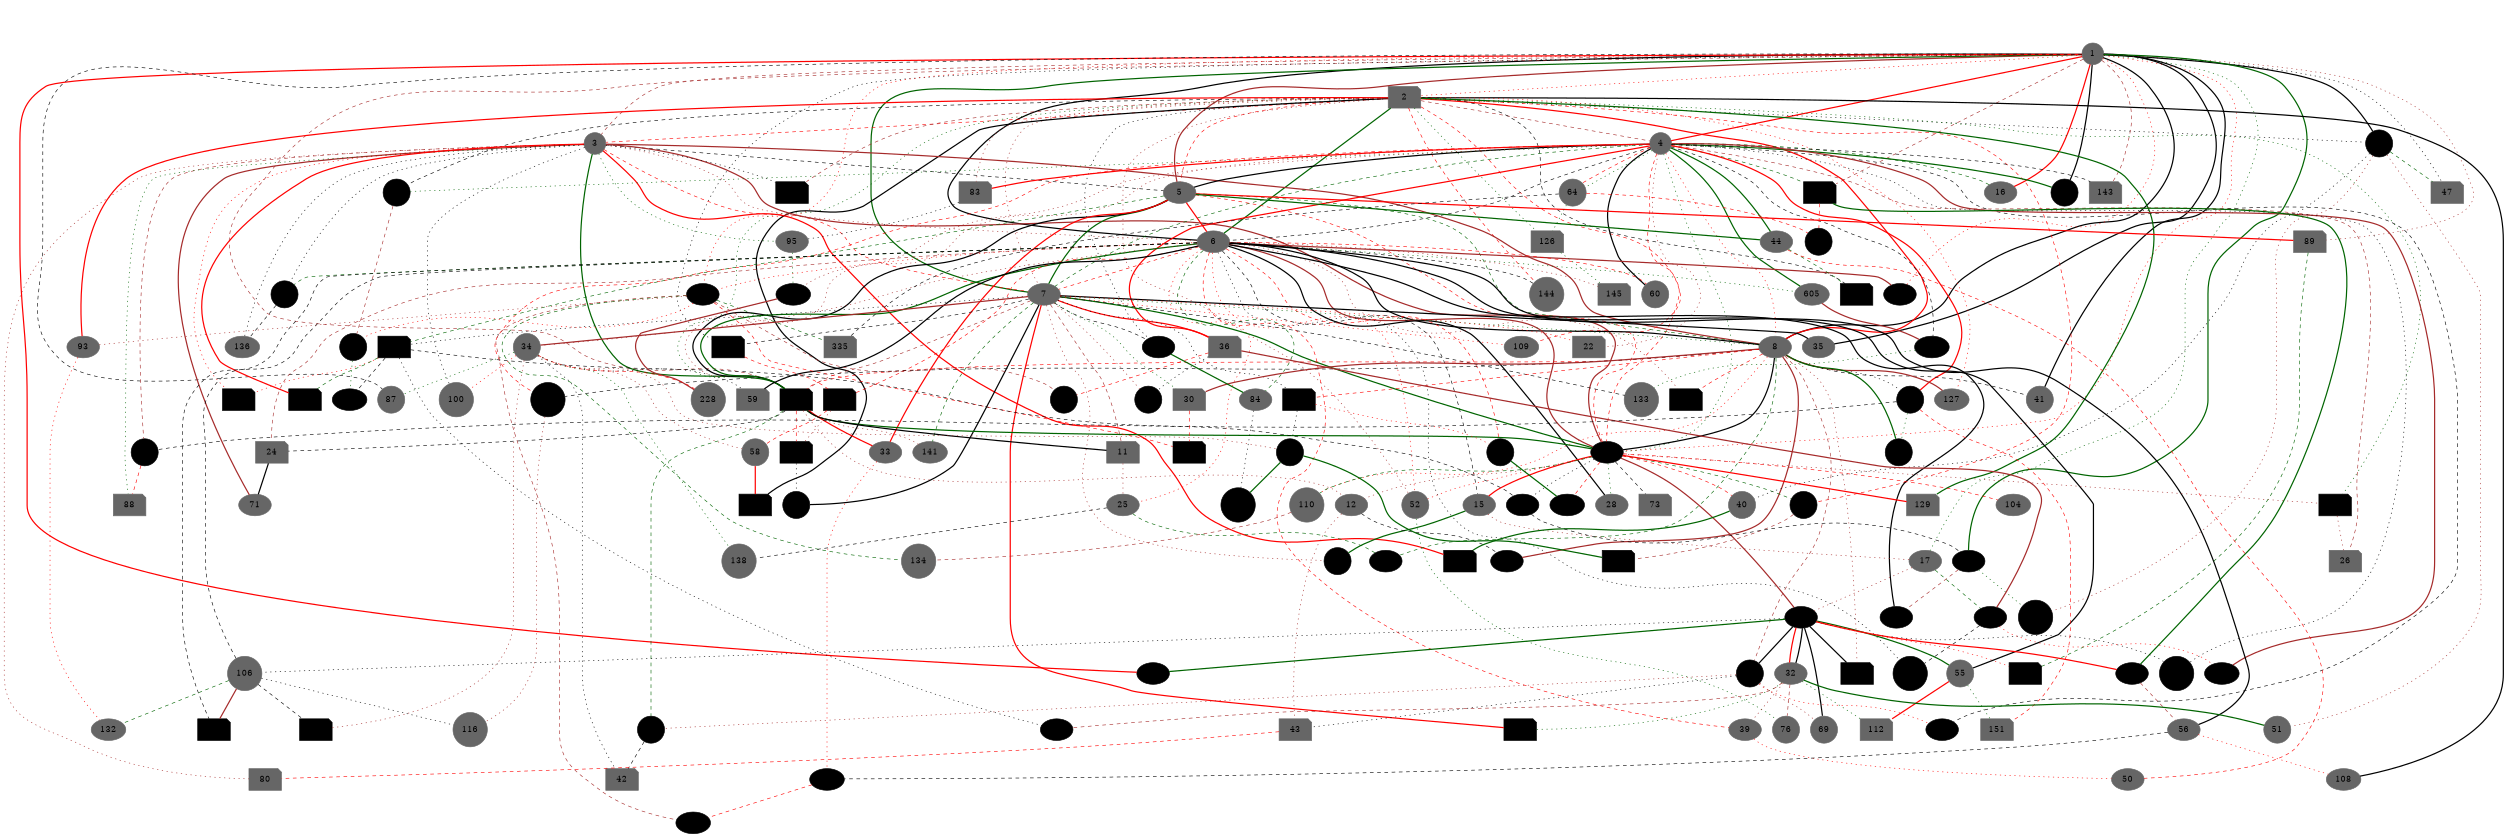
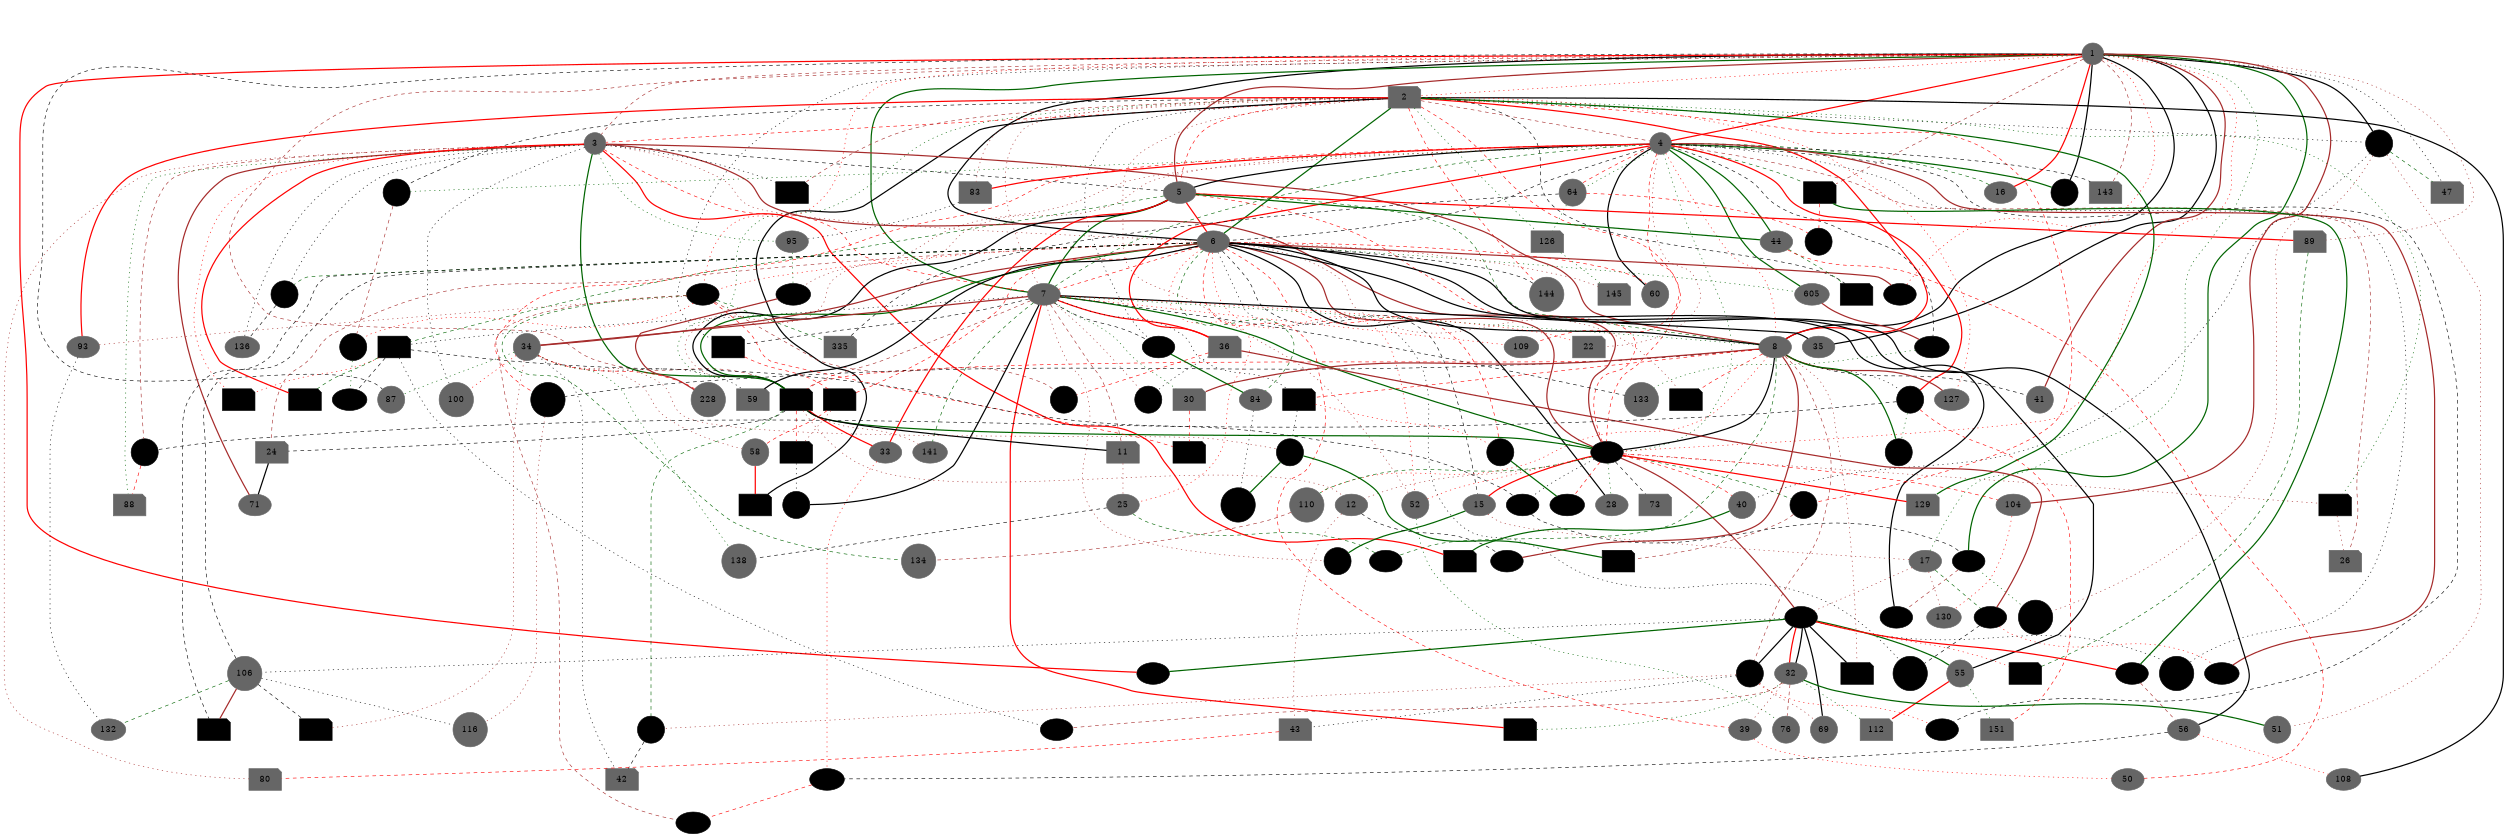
  graph {
    node [color=gray40 shape=ellipse style=filled]
    edge [color=red style=dotted]
    1 [shape=circle]
    2 [shape=note]
    3 [shape=circle]
    4 [shape=circle]
    5
    6
    7
    8
    9 [color=black shape=note]
    10 [color=black]
    16
    17
    18 [color=black shape=note]
    20 [color=black shape=circle]
    27 [color=black shape=note]
    35
    37 [color=black]
    41 [shape=circle]
    47 [shape=note]
    53 [color=black]
    81 [color=black shape=circle]
    87 [shape=circle]
    89 [shape=note]
    96 [color=black]
    99 [color=black]
    104
    143 [shape=note]
    14 [color=black shape=note]
    19 [color=black shape=circle]
    48 [color=black shape=circle]
    52 [shape=circle]
    57 [color=black shape=note]
    61 [color=black shape=note]
    63 [color=black]
    83 [shape=note]
    93
    108
    119 [color=black shape=note]
    126 [shape=note]
    127
    129 [shape=note]
    144 [shape=circle]
    71
    77 [color=black shape=circle]
    80 [shape=note]
    86 [color=black shape=circle]
    88 [shape=note]
    95
    100 [shape=circle]
    115 [color=black shape=note]
    125 [color=black shape=note]
    136
    139 [color=black shape=note]
    22 [shape=note]
    26 [shape=note]
    36 [shape=note]
    38 [color=black shape=circle]
    44
    60 [shape=circle]
    64 [shape=circle]
    90 [color=black]
    101 [color=black shape=circle]
    103 [color=black]
    n64 [label=605]
    107 [color=black]
    109
    111 [color=black]
    114 [color=black shape=circle]
    33
    75 [color=black shape=note]
    15
    24 [shape=note]
    25
    28
    34 [shape=circle]
    39
    46 [color=black shape=note]
    49 [color=black shape=note]
    55 [shape=circle]
    56
    59 [shape=note]
    74 [color=black shape=circle]
    84
    98 [color=black]
    106 [shape=circle]
    124 [color=black shape=circle]
    137 [color=black shape=note]
    145 [shape=note]
    11 [shape=note]
    30 [shape=note]
    62 [color=black shape=note]
    68 [color=black shape=circle]
    78 [color=black shape=circle]
    82 [color=black shape=note]
    85 [color=black shape=circle]
    133 [shape=circle]
    141
    13 [color=black]
    23 [color=black shape=circle]
    92 [color=black]
    94 [color=black shape=circle]
    110 [shape=circle]
    120 [color=black shape=note]
    12
    29 [color=black shape=circle]
    67 [color=black shape=note]
    73 [shape=note]
    21 [color=black]
    40 [shape=circle]
    79 [color=black]
    117 [color=black]
    54 [color=black]
+   130
    31 [color=black]
    70 [color=black shape=circle]
    51 [shape=circle]
    142 [color=black shape=circle]
    91 [color=black shape=circle]
    65 [color=black shape=note]
    72 [color=black shape=circle]
    134 [shape=circle]
    n122 [label=335 shape=note]
    140 [color=black]
    123 [color=black shape=note]
    118 [color=black shape=note]
    76 [shape=circle]
    132
    n128 [label=151 shape=note]
    50
    116 [shape=circle]
    n131 [label=228 shape=circle]
    102 [color=black]
    97 [color=black]
    122 [color=black]
    138 [shape=circle]
    42 [shape=note]
    58 [shape=circle]
    66 [color=black shape=circle]
    113 [color=black shape=note]
    112 [shape=note]
    121 [color=black shape=circle]
    43 [shape=note]
    69 [shape=circle]
    32
    1 -- 2
    1 -- 3 [color=brown style=dashed]
    1 -- 4 [style=bold]
    1 -- 5 [color=brown style=bold]
    1 -- 6 [color=black style=bold]
    1 -- 7 [color=darkgreen style=bold]
    1 -- 8 [color=black style=bold]
    1 -- 9 [color=brown style=dashed]
    1 -- 10
    1 -- 16 [style=bold]
    1 -- 17 [color=darkgreen]
    1 -- 18 [color=brown style=dashed]
    1 -- 20 [color=black style=bold]
    1 -- 27 [color=black]
    1 -- 35 [color=black style=bold]
    1 -- 37 [style=bold]
-   1 -- 41 [color=black style=bold]
+   1 -- 41 [color=brown style=bold]
    1 -- 47 [color=black]
    1 -- 53
    1 -- 81 [color=black style=bold]
    1 -- 87 [color=black style=dashed]
    1 -- 89 [color=brown]
    1 -- 96 [color=darkgreen style=bold]
    1 -- 99
+   1 -- 104 [color=brown style=bold]
    1 -- 143 [color=brown style=dashed]
    2 -- 3 [style=dashed]
    2 -- 4 [color=brown style=dashed]
    2 -- 5 [style=dashed]
    2 -- 6 [color=darkgreen style=bold]
    2 -- 7 [color=brown]
    2 -- 8 [style=bold]
    2 -- 9 [color=darkgreen]
    2 -- 10 [style=dashed]
    2 -- 20 [color=black]
    2 -- 14 [color=darkgreen]
    2 -- 19 [color=black style=dashed]
    2 -- 48 [style=dashed]
    2 -- 52 [color=brown]
    2 -- 57 [color=black style=dashed]
    2 -- 61 [color=black style=bold]
    2 -- 63 [color=black]
    2 -- 83 [color=brown]
    2 -- 93 [style=bold]
    2 -- 108 [color=black style=bold]
    2 -- 119 [color=brown style=dashed]
    2 -- 126 [color=darkgreen]
    2 -- 127
    2 -- 129 [color=darkgreen style=bold]
    2 -- 144 [style=dashed]
    3 -- 5 [color=black style=dashed]
    3 -- 6 [color=brown]
    3 -- 7 [style=dashed]
    3 -- 8 [color=brown style=bold]
    3 -- 9 [color=darkgreen style=bold]
    3 -- 10 [color=brown style=bold]
    3 -- 119 [color=black]
    3 -- 71 [color=brown style=bold]
    3 -- 77 [color=brown style=dashed]
    3 -- 80 [color=brown]
    3 -- 86 [color=black]
    3 -- 88 [color=darkgreen]
    3 -- 95 [color=darkgreen]
    3 -- 100 [color=black]
    3 -- 115
    3 -- 125 [style=bold]
    3 -- 136 [color=black]
    3 -- 139 [style=bold]
    4 -- 5 [color=black style=bold]
    4 -- 6 [color=black style=dashed]
    4 -- 7 [color=darkgreen style=dashed]
    4 -- 8
    4 -- 9 [color=brown]
    4 -- 10 [color=darkgreen]
    4 -- 16 [color=darkgreen style=dashed]
    4 -- 18 [color=darkgreen style=dashed]
    4 -- 81 [color=darkgreen style=bold]
    4 -- 143 [color=black style=dashed]
    4 -- 19 [color=darkgreen]
    4 -- 83 [style=bold]
    4 -- 22 [color=brown]
    4 -- 26 [color=brown style=dashed]
    4 -- 36 [style=bold]
    4 -- 38 [style=bold]
    4 -- 44 [color=darkgreen style=bold]
    4 -- 60 [color=black style=bold]
    4 -- 64 [style=dashed]
    4 -- 64 [color=darkgreen]
    4 -- 90 [color=black style=dashed]
    4 -- 101 [style=dashed]
    4 -- 103 [color=brown style=bold]
    4 -- n64 [color=darkgreen style=bold]
    4 -- 107 [color=brown]
    4 -- 109 [style=dashed]
    4 -- 111 [color=black style=dashed]
    4 -- 114 [color=black]
    5 -- 6 [style=bold]
    5 -- 7 [color=darkgreen style=bold]
    5 -- 8 [color=darkgreen style=dashed]
    5 -- 9 [color=black style=bold]
    5 -- 10 [style=dashed]
    5 -- 89 [style=bold]
    5 -- 44 [color=darkgreen style=bold]
    5 -- 33 [style=bold]
    5 -- 75 [color=darkgreen style=dashed]
    6 -- 7 [style=dashed]
    6 -- 8 [color=black style=bold]
    6 -- 9 [color=darkgreen style=bold]
    6 -- 10 [color=brown style=bold]
    6 -- 53
    6 -- 99 [color=brown style=bold]
    6 -- 52
    6 -- 144 [color=black style=dashed]
    6 -- 86 [color=darkgreen style=dashed]
    6 -- 60 [style=dashed]
    6 -- n64 [color=darkgreen]
    6 -- 15 [color=black style=dashed]
    6 -- 24 [color=brown style=dashed]
    6 -- 25
    6 -- 28 [color=black style=bold]
-   6 -- 34 [color=brown]
+   6 -- 34 [color=brown style=bold]
    6 -- 39 [style=dashed]
    6 -- 46 [style=dashed]
    6 -- 49 [color=brown]
    6 -- 55 [color=black style=bold]
    6 -- 56 [color=black style=bold]
    6 -- 59 [color=black style=bold]
    6 -- 74 [style=dashed]
    6 -- 84 [color=darkgreen style=dashed]
    6 -- 98 [color=black style=bold]
    6 -- 106 [color=black style=dashed]
    6 -- 124 [color=black]
    6 -- 137 [color=black style=dashed]
    6 -- 145 [color=brown]
    7 -- 8 [color=darkgreen]
    7 -- 9 [color=brown style=dashed]
    7 -- 10 [color=darkgreen style=bold]
    7 -- 27 [color=black style=dashed]
    7 -- 35 [color=black style=bold]
    7 -- 63 [color=black style=dashed]
    7 -- 22
    7 -- 36 [style=bold]
    7 -- 109
    7 -- 75 [color=black]
    7 -- 34 [color=brown style=bold]
    7 -- 11 [color=brown style=dashed]
    7 -- 30 [color=darkgreen]
    7 -- 62 [color=black]
    7 -- 68 [color=black style=bold]
    7 -- 78 [color=brown]
    7 -- 82 [style=bold]
    7 -- 85 [color=brown]
    7 -- 133 [color=black style=dashed]
    7 -- 141 [color=darkgreen style=dashed]
    8 -- 9 [style=dashed]
    8 -- 10 [color=black style=bold]
    8 -- 41 [color=black style=dashed]
    8 -- 127 [color=brown style=bold]
    8 -- 38 [color=black]
    8 -- 101 [color=black style=dashed]
    8 -- 49 [style=dashed]
    8 -- 30 [color=brown style=bold]
    8 -- 62 [style=dashed]
    8 -- 13 [color=brown style=bold]
    8 -- 23 [color=brown style=dashed]
    8 -- 92 [color=darkgreen style=dashed]
    8 -- 94 [color=darkgreen style=bold]
    8 -- 110
    8 -- 120 [color=brown]
    9 -- 10 [color=darkgreen style=bold]
    9 -- 33 [style=bold]
    9 -- 24 [color=black style=dashed]
    9 -- 11 [color=black style=bold]
    9 -- 141 [color=brown]
    9 -- 12 [color=brown]
    9 -- 29 [color=darkgreen style=dashed]
    9 -- 67 [style=dashed]
    10 -- 104 [style=dashed]
    10 -- 14 [color=brown]
    10 -- 48 [color=darkgreen style=dashed]
    10 -- 52
    10 -- 129 [style=bold]
    10 -- 15 [style=bold]
    10 -- 28 [color=darkgreen]
    10 -- 110 [color=darkgreen style=dashed]
    10 -- 12 [color=brown]
    10 -- 73 [color=black style=dashed]
    10 -- 21 [color=brown style=bold]
    10 -- 40 [style=dashed]
    10 -- 79 [color=black]
    10 -- 117 [style=dashed]
    17 -- 21 [color=brown]
    17 -- 54 [color=darkgreen style=dashed]
+   17 -- 130 [color=brown]
    18 -- 31 [color=darkgreen style=bold]
    18 -- 70 [style=dashed]
    20 -- 47 [color=darkgreen style=dashed]
    20 -- 40 [color=black]
    20 -- 51 [color=brown]
    20 -- 142 [color=brown]
    27 -- 46 [style=dashed]
    53 -- 93 [color=brown]
    53 -- 91
    53 -- 65 [style=dashed]
    53 -- 72 [color=brown style=dashed]
    53 -- 134 [color=darkgreen style=dashed]
    53 -- n122 [color=darkgreen style=dashed]
    53 -- 140 [color=brown style=dashed]
    89 -- 123 [color=darkgreen style=dashed]
    96 -- 98 [color=brown style=dashed]
    96 -- 142 [color=darkgreen]
+   104 -- 130
    14 -- 26 [color=brown]
    19 -- 91 [color=brown style=dashed]
    48 -- 118 [color=brown style=dashed]
    52 -- 76 [color=darkgreen]
    63 -- 84 [color=darkgreen style=bold]
    83 -- 95 [color=black]
-   93 -- 132
+   93 -- 132 [color=black]
    126 -- 145 [color=darkgreen]
    77 -- 88 [style=dashed]
    86 -- 136 [color=black style=dashed]
    95 -- 107 [color=darkgreen]
    36 -- 78 [color=black]
    36 -- 54 [color=brown style=bold]
    36 -- 72 [style=dashed]
    38 -- 77 [color=black style=dashed]
    38 -- 94 [color=darkgreen]
    38 -- n128 [style=dashed]
    44 -- 57 [color=darkgreen style=dashed]
    44 -- 50 [style=dashed]
    64 -- 126 [color=darkgreen]
    64 -- 70 [style=dashed]
    64 -- n122 [color=black style=dashed]
    101 -- 116 [color=brown]
    n64 -- 111 [color=brown style=bold]
    107 -- n131 [color=brown style=bold]
    111 -- 133 [color=darkgreen]
    33 -- 102
    75 -- 115
    75 -- 139 [color=darkgreen style=dashed]
    75 -- 79 [color=black style=dashed]
    75 -- 97 [color=black]
    75 -- 122 [color=black style=dashed]
    15 -- 17 [color=brown]
    15 -- 85 [color=darkgreen style=bold]
    24 -- 71 [color=black style=bold]
    25 -- 92 [color=darkgreen style=dashed]
    25 -- 138 [color=black style=dashed]
    34 -- 87 [color=darkgreen]
    34 -- 100
    34 -- 59 [color=black]
    34 -- n131 [style=dashed]
    34 -- 138 [color=darkgreen]
    34 -- 42 [color=black]
    34 -- 58 [color=brown]
    34 -- 66 [color=brown]
    34 -- 113 [color=brown]
    39 -- 50
    46 -- 67 [color=brown]
    46 -- 58 [style=dashed]
    55 -- n128 [color=darkgreen]
    55 -- 112 [style=bold]
    56 -- 108
    56 -- 102 [color=black style=dashed]
    74 -- 117 [color=darkgreen style=bold]
    84 -- 121 [color=black]
    106 -- 137 [color=brown style=bold]
    106 -- 132 [color=darkgreen style=dashed]
    106 -- 116 [color=black]
    106 -- 113 [color=black style=dashed]
    11 -- 25 [color=brown]
    30 -- 65 [style=dashed]
    62 -- 74
    62 -- 66 [color=black]
    23 -- 90
    23 -- 29 [color=brown]
    23 -- 43 [color=black]
    23 -- 69 [color=brown]
    110 -- 134 [color=brown style=dashed]
    12 -- 13 [color=black style=dashed]
    12 -- 43 [color=brown]
    29 -- 42 [color=black style=dashed]
    67 -- 68 [color=black]
    21 -- 37 [color=darkgreen style=bold]
    21 -- 114 [color=black]
    21 -- 55 [color=darkgreen style=bold]
    21 -- 106 [color=black]
    21 -- 23 [color=black style=bold]
    21 -- 120 [color=black style=bold]
    21 -- 31 [style=bold]
    21 -- 123
    21 -- 69 [color=black style=bold]
    21 -- 32 [style=bold]
    21 -- 32 [color=black style=bold]
    40 -- 125 [color=darkgreen style=bold]
    79 -- 96 [color=black style=dashed]
    54 -- 103
    54 -- 124 [color=black style=dashed]
    31 -- 56 [color=brown style=dashed]
    91 -- 122 [color=darkgreen]
    102 -- 140 [style=dashed]
    58 -- 61 [style=bold]
    66 -- 118 [color=darkgreen style=bold]
    66 -- 121 [color=darkgreen style=bold]
    43 -- 80 [style=dashed]
    32 -- 39 [color=brown]
    32 -- 82 [color=darkgreen]
    32 -- 51 [color=darkgreen style=bold]
    32 -- 76 [color=brown style=dashed]
    32 -- 97 [color=brown style=dashed]
    32 -- 112 [color=darkgreen]
  }
